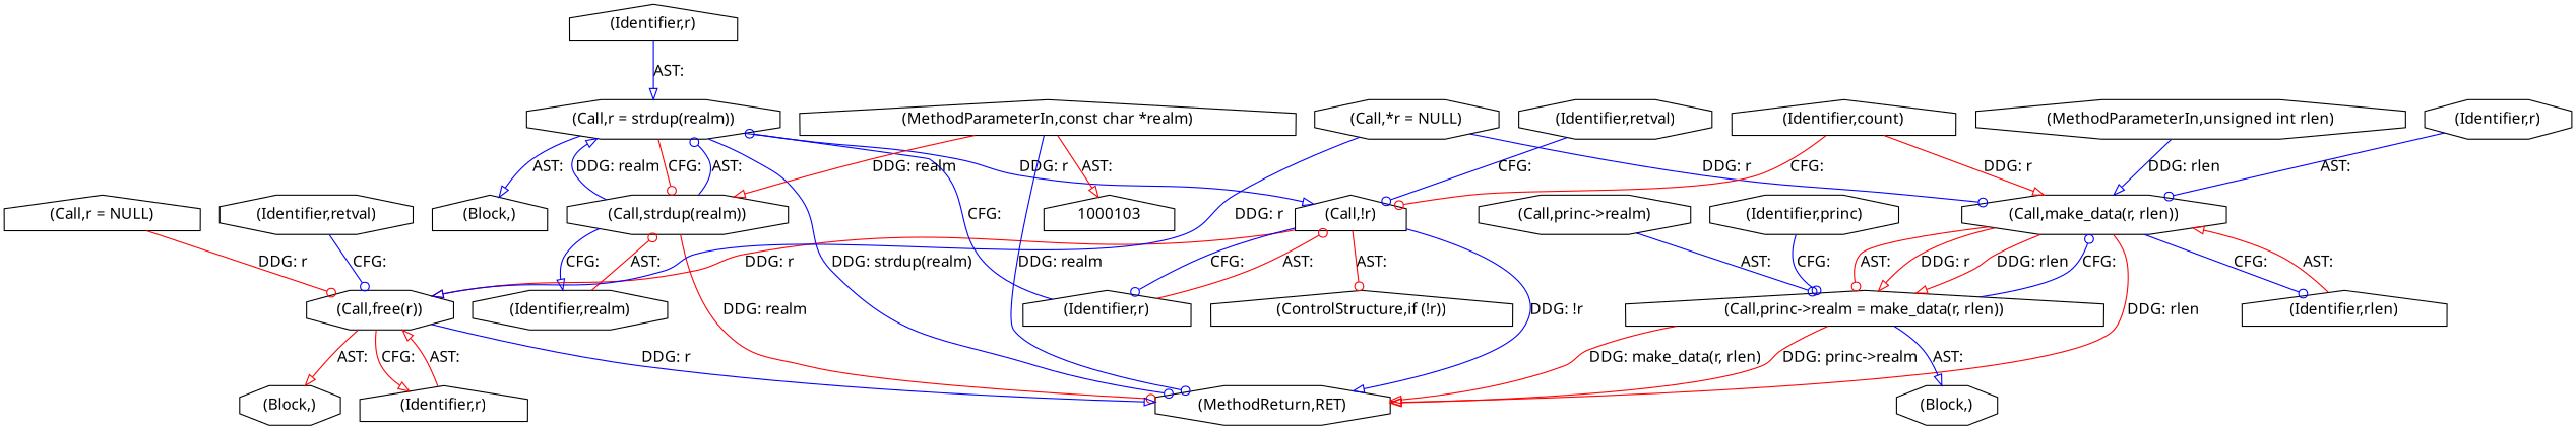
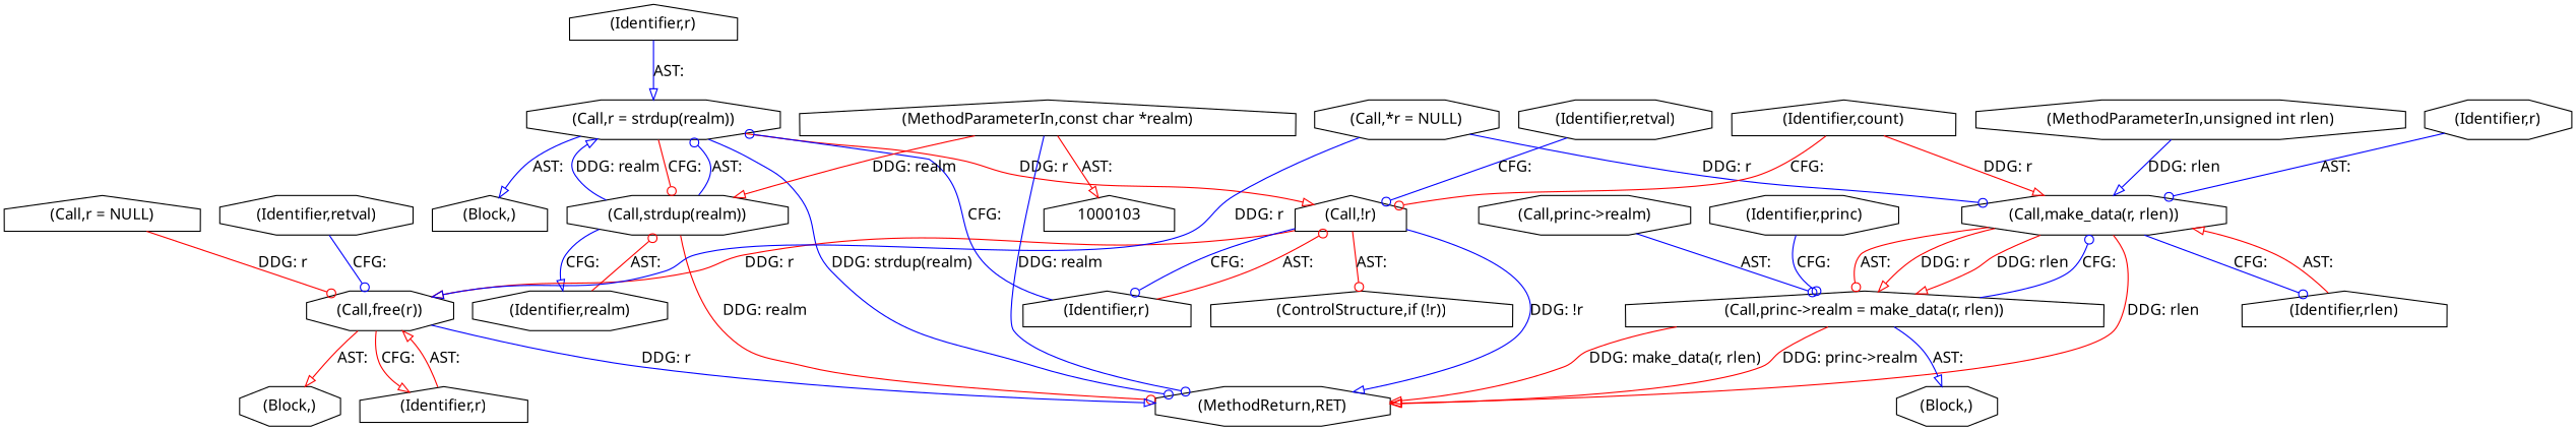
  digraph {
    fontname="Noto Sans"
    node [fontname="Noto Sans" shape=octagon]
    edge [arrowhead=onormal color=red fontname="Noto Sans"]
    n1 [label="(Call,r = strdup(realm))"]
    n2 [label="(Call,strdup(realm))"]
    n3 [label="(Call,!r)" shape=house]
    n4 [label="(MethodReturn,RET)"]
    n5 [label="(Block,)" shape=house]
    n6 [label="(Identifier,realm)"]
    n7 [label="(Call,free(r))"]
    n8 [label="(Identifier,r)" shape=house]
    n9 [label="(ControlStructure,if (!r))" shape=house]
    n10 [label="(MethodParameterIn,const char *realm)" shape=house]
    1000103 [shape=house]
    n12 [label="(Call,make_data(r, rlen))"]
    n13 [label="(Call,princ->realm = make_data(r, rlen))" shape=house]
    n14 [label="(Identifier,rlen)" shape=house]
    n15 [label="(Identifier,r)" shape=house]
    n16 [label="(Block,)"]
    n17 [label="(Block,)"]
    n18 [label="(Identifier,retval)"]
    n19 [label="(Identifier,princ)"]
    n20 [label="(Call,princ->realm)"]
    n21 [label="(MethodParameterIn,unsigned int rlen)"]
    n22 [label="(Call,*r = NULL)"]
    n23 [label="(Identifier,r)"]
    n24 [label="(Identifier,r)" shape=house]
    n25 [label="(Identifier,count)" shape=house]
    n26 [label="(Call,r = NULL)" shape=house]
    n27 [label="(Identifier,retval)"]
    n1 -> n2 [arrowhead=odot label="CFG: "]
-   n1 -> n3 [color=blue label="DDG: r"]
+   n1 -> n3 [label="DDG: r"]
    n1 -> n4 [arrowhead=odot color=blue label="DDG: strdup(realm)"]
    n1 -> n5 [color=blue label="AST: "]
    n2 -> n1 [arrowhead=odot color=blue label="AST: "]
    n2 -> n1 [color=blue label="DDG: realm"]
    n2 -> n4 [arrowhead=odot label="DDG: realm"]
    n2 -> n6 [color=blue label="CFG: "]
    n3 -> n4 [color=blue label="DDG: !r"]
    n3 -> n7 [label="DDG: r"]
    n3 -> n8 [arrowhead=odot color=blue label="CFG: "]
    n3 -> n9 [arrowhead=odot label="AST: "]
    n6 -> n2 [arrowhead=odot label="AST: "]
    n7 -> n4 [color=blue label="DDG: r"]
    n7 -> n15 [label="CFG: "]
    n7 -> n16 [label="AST: "]
    n8 -> n1 [arrowhead=odot color=blue label="CFG: "]
    n8 -> n3 [arrowhead=odot label="AST: "]
    n10 -> n2 [label="DDG: realm"]
    n10 -> n4 [arrowhead=odot color=blue label="DDG: realm"]
    n10 -> 1000103 [label="AST: "]
    n12 -> n4 [label="DDG: rlen"]
    n12 -> n13 [arrowhead=odot label="AST: "]
    n12 -> n13 [label="DDG: r"]
    n12 -> n13 [label="DDG: rlen"]
    n12 -> n14 [arrowhead=odot color=blue label="CFG: "]
    n13 -> n4 [label="DDG: make_data(r, rlen)"]
    n13 -> n4 [label="DDG: princ->realm"]
    n13 -> n12 [arrowhead=odot color=blue label="CFG: "]
    n13 -> n17 [color=blue label="AST: "]
    n14 -> n12 [label="AST: "]
    n15 -> n7 [label="AST: "]
    n18 -> n3 [arrowhead=odot color=blue label="CFG: "]
    n19 -> n13 [arrowhead=odot color=blue label="CFG: "]
    n20 -> n13 [arrowhead=odot color=blue label="AST: "]
    n21 -> n12 [color=blue label="DDG: rlen"]
    n22 -> n7 [color=blue label="DDG: r"]
    n22 -> n12 [arrowhead=odot color=blue label="DDG: r"]
    n23 -> n12 [arrowhead=odot color=blue label="AST: "]
    n24 -> n1 [color=blue label="AST: "]
    n25 -> n3 [arrowhead=odot label="CFG: "]
    n25 -> n12 [label="DDG: r"]
    n26 -> n7 [arrowhead=odot label="DDG: r"]
    n27 -> n7 [arrowhead=odot color=blue label="CFG: "]
  }
